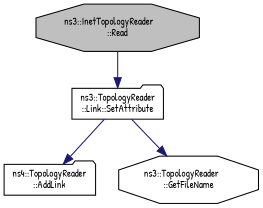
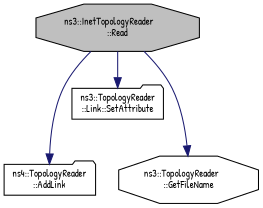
  digraph {
    fontname="Patrick Hand"
    rankdir=TB
    node [color=black fillcolor=white fontname="Patrick Hand" fontsize=10 shape=octagon style=filled]
    edge [color=midnightblue fontname="Patrick Hand" fontsize=10 labelfontname=Helvetica labelfontsize=10 style=solid]
    n1 [fillcolor=grey75 fontcolor=black height=0.2 label="ns3::InetTopologyReader\l::Read" width=0.4]
    n2 [height=0.2 label="ns4::TopologyReader\l::AddLink" shape=folder width=0.4]
    n3 [height=0.2 label="ns3::TopologyReader\l::GetFileName" width=0.4]
    n4 [height=0.2 label="ns3::TopologyReader\l::Link::SetAttribute" shape=folder width=0.4]
-   n4 -> n2
-   n4 -> n3
+   n1 -> n2
+   n1 -> n3
    n1 -> n4
  }
